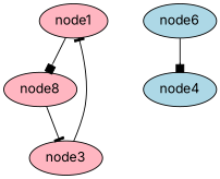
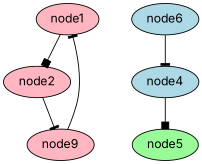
  digraph {
    fontname=Inter
    node [fillcolor=lightpink fontname=Inter style=filled]
    edge [arrowhead=tee fontname=Inter]
    node1
-   node2 [label=node8]
-   node3
+   node2
+   node3 [label=node9]
    node4 [fillcolor=lightblue]
+   node5 [fillcolor=palegreen]
    node6 [fillcolor=lightblue]
    node1 -> node2 [arrowhead=box]
    node2 -> node3
    node3 -> node1
-   node6 -> node4 [arrowhead=box]
+   node4 -> node5 [arrowhead=box]
+   node6 -> node4
  }
